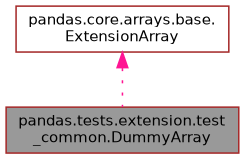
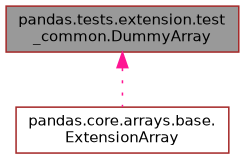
  digraph {
    node [color=brown fontname=Helvetica fontsize=10 shape=box style=filled]
    n1 [fillcolor=grey60 fontcolor=black height=0.2 label="pandas.tests.extension.test\l_common.DummyArray" width=0.4]
    n2 [fillcolor=white height=0.2 label="pandas.core.arrays.base.\lExtensionArray" width=0.4]
-   n2 -> n1 [color=deeppink dir=back fontname=Helvetica fontsize=10 labelfontname=Helvetica labelfontsize=10 style=dotted]
+   n1 -> n2 [color=deeppink dir=back fontname=Helvetica fontsize=10 labelfontname=Helvetica labelfontsize=10 style=dotted]
  }
